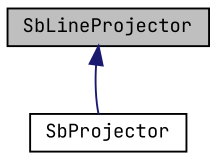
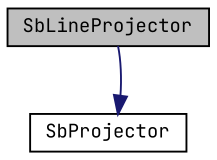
  digraph {
    fontname="JetBrains Mono"
    node [color=black fontname="JetBrains Mono" fontsize=10 shape=record style=filled]
    n1 [fillcolor=grey75 fontcolor=black height=0.2 label=SbLineProjector width=0.4]
    n2 [fillcolor=white height=0.2 label=SbProjector width=0.4]
-   n1 -> n2 [color=midnightblue dir=back fontname="JetBrains Mono" fontsize=10 labelfontname=Helvetica labelfontsize=10 style=solid]
+   n2 -> n1 [color=midnightblue dir=back fontname="JetBrains Mono" fontsize=10 labelfontname=Helvetica labelfontsize=10 style=solid]
  }
